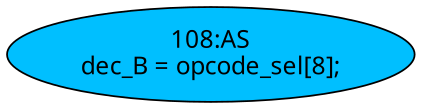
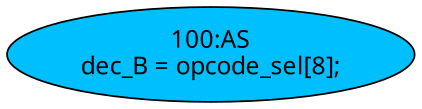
  strict digraph {
    fontname="Noto Sans"
-   n1 [ast="<pyverilog.vparser.ast.Assign object at 0x7f7a879fb710>" def_var="['dec_B']" fillcolor=deepskyblue label="108:AS\ndec_B = opcode_sel[8];" statements="[]" style=filled typ=Assign use_var="['opcode_sel']" fontname="Noto Sans"]
+   n1 [ast="<pyverilog.vparser.ast.Assign object at 0x7f7a879fb710>" def_var="['dec_B']" fillcolor=deepskyblue label="100:AS\ndec_B = opcode_sel[8];" statements="[]" style=filled typ=Assign use_var="['opcode_sel']" fontname="Noto Sans"]
  }
